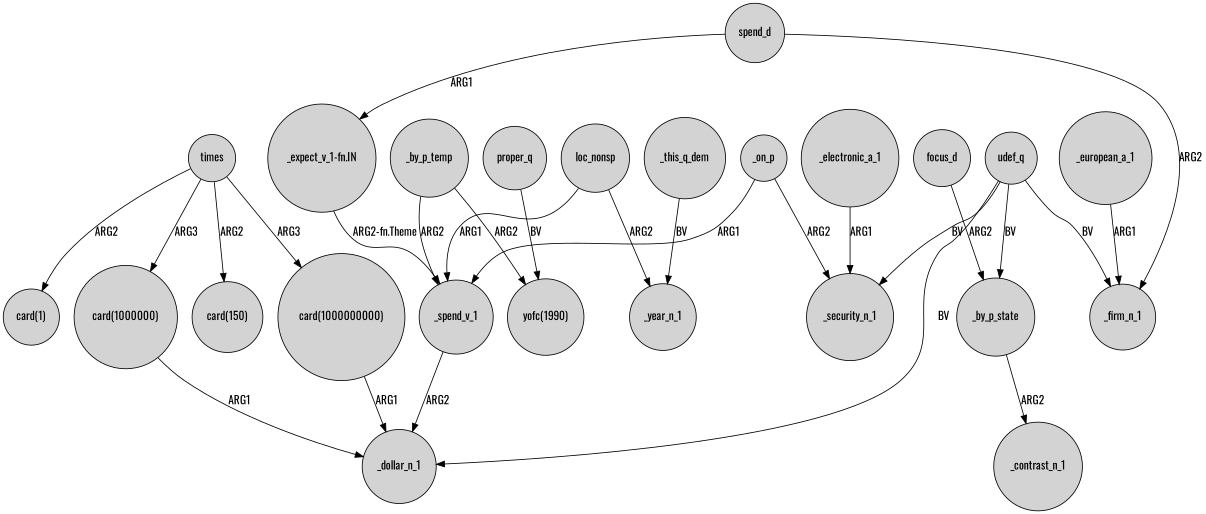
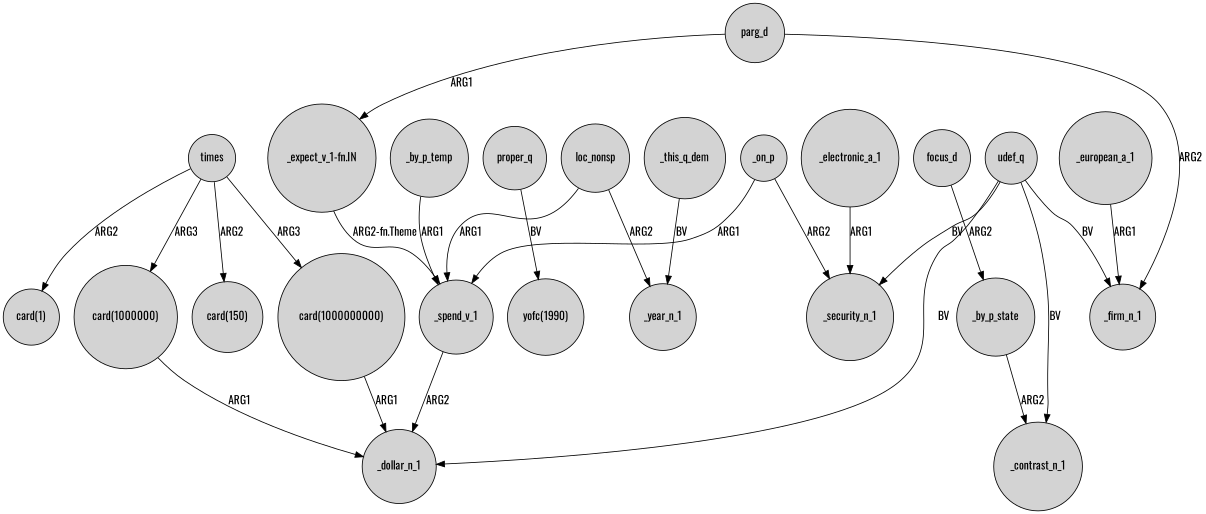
  digraph {
    fontname=Oswald
    node [fontname=Oswald shape=circle style=filled]
    edge [fontname=Oswald]
    focus_d
    _by_p_state
    _contrast_n_1
    "card(1000000)"
    _dollar_n_1
    loc_nonsp
    _spend_v_1
    _year_n_1
    n9 [label="yofc(1990)"]
    proper_q
    udef_q
    _firm_n_1
    _security_n_1
    _by_p_temp
    _on_p
    times
    "card(150)"
    "card(1000000000)"
    "card(1)"
    _european_a_1
-   parg_d [label=spend_d]
+   parg_d
    "_expect_v_1-fn.IN"
    _electronic_a_1
    _this_q_dem
    focus_d -> _by_p_state [label=ARG2]
    _by_p_state -> _contrast_n_1 [label=ARG2]
    "card(1000000)" -> _dollar_n_1 [label=ARG1]
    loc_nonsp -> _spend_v_1 [label=ARG1]
    loc_nonsp -> _year_n_1 [label=ARG2]
    _spend_v_1 -> _dollar_n_1 [label=ARG2]
    proper_q -> n9 [label=BV]
-   udef_q -> _by_p_state [label=BV]
+   udef_q -> _contrast_n_1 [label=BV]
    udef_q -> _dollar_n_1 [label=BV]
    udef_q -> _firm_n_1 [label=BV]
    udef_q -> _security_n_1 [label=BV]
-   _by_p_temp -> _spend_v_1 [label=ARG2]
-   _by_p_temp -> n9 [label=ARG2]
+   _by_p_temp -> _spend_v_1 [label=ARG1]
    _on_p -> _spend_v_1 [label=ARG1]
    _on_p -> _security_n_1 [label=ARG2]
    times -> "card(1000000)" [label=ARG3]
    times -> "card(150)" [label=ARG2]
    times -> "card(1000000000)" [label=ARG3]
    times -> "card(1)" [label=ARG2]
    "card(1000000000)" -> _dollar_n_1 [label=ARG1]
    _european_a_1 -> _firm_n_1 [label=ARG1]
    parg_d -> _firm_n_1 [label=ARG2]
    parg_d -> "_expect_v_1-fn.IN" [label=ARG1]
    "_expect_v_1-fn.IN" -> _spend_v_1 [label="ARG2-fn.Theme"]
    _electronic_a_1 -> _security_n_1 [label=ARG1]
    _this_q_dem -> _year_n_1 [label=BV]
  }
